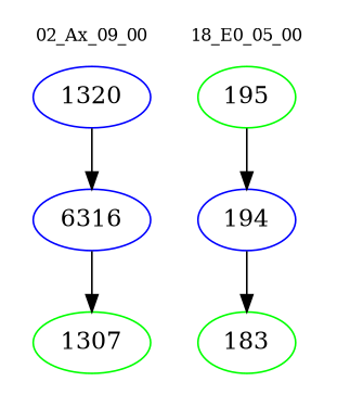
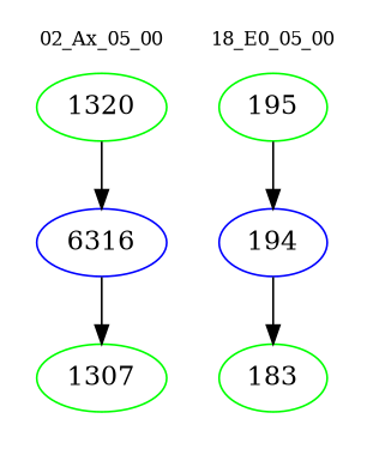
  digraph {
    node [color=green]
    edge [color=black]
-   n1 [color=blue label=1320]
+   n1 [label=1320]
    n2 [color=blue label=6316]
    n3 [label=1307]
    n4 [label=195]
    n5 [color=blue label=194]
    n6 [label=183]
    subgraph cluster_1 {
      color=white
      fontsize=10
-     label="02_Ax_09_00"
+     label="02_Ax_05_00"
      n1
      n2
      n3
    }
    subgraph cluster_2 {
      color=white
      fontsize=10
      label="18_E0_05_00"
      n4
      n5
      n6
    }
    n1 -> n2
    n2 -> n3
    n4 -> n5
    n5 -> n6
  }
